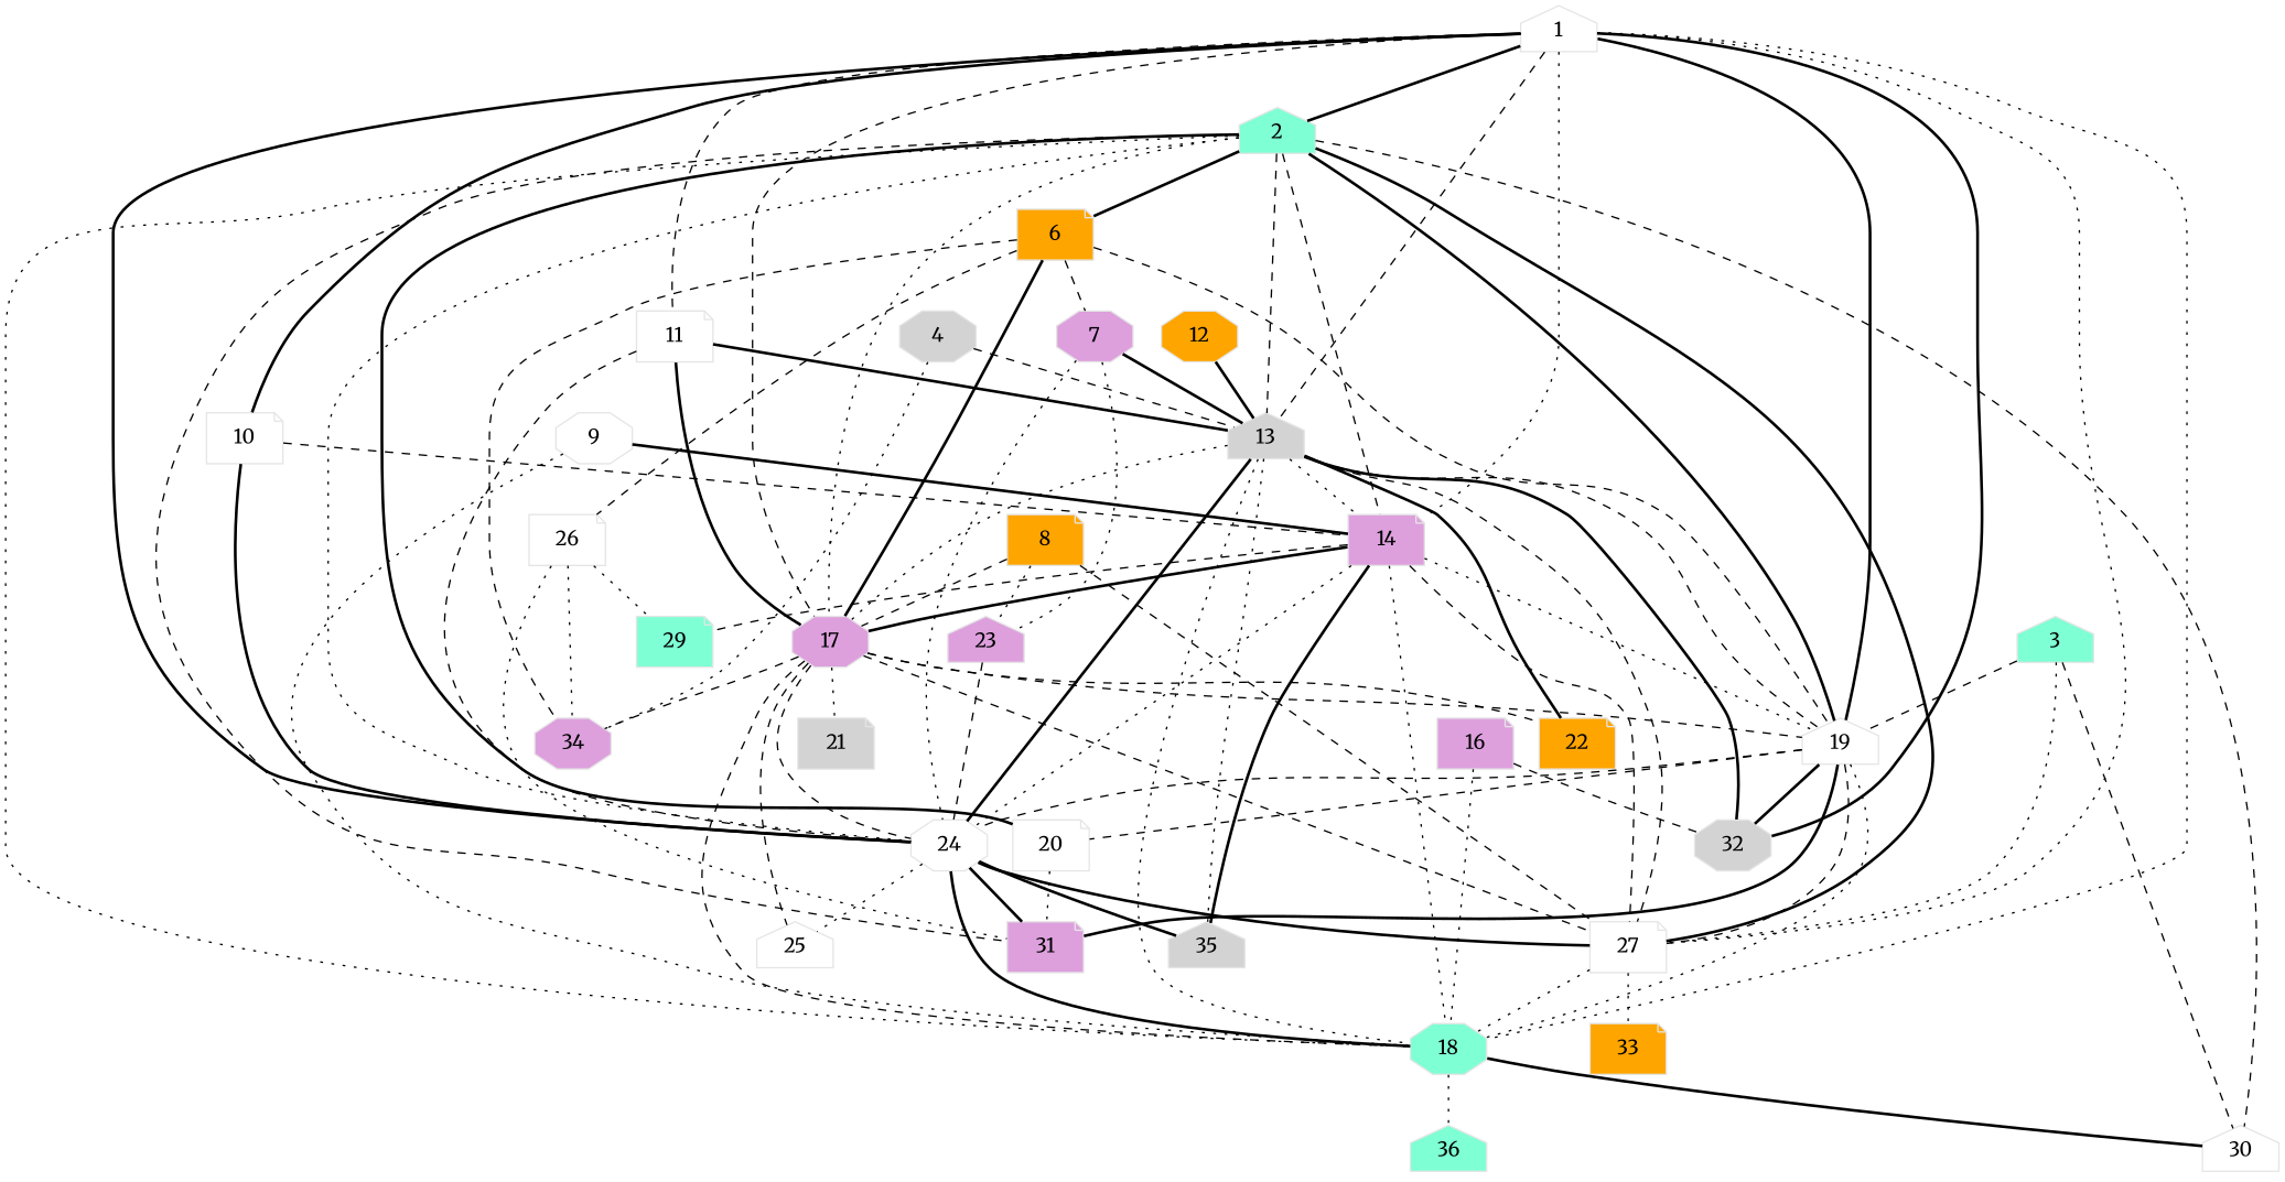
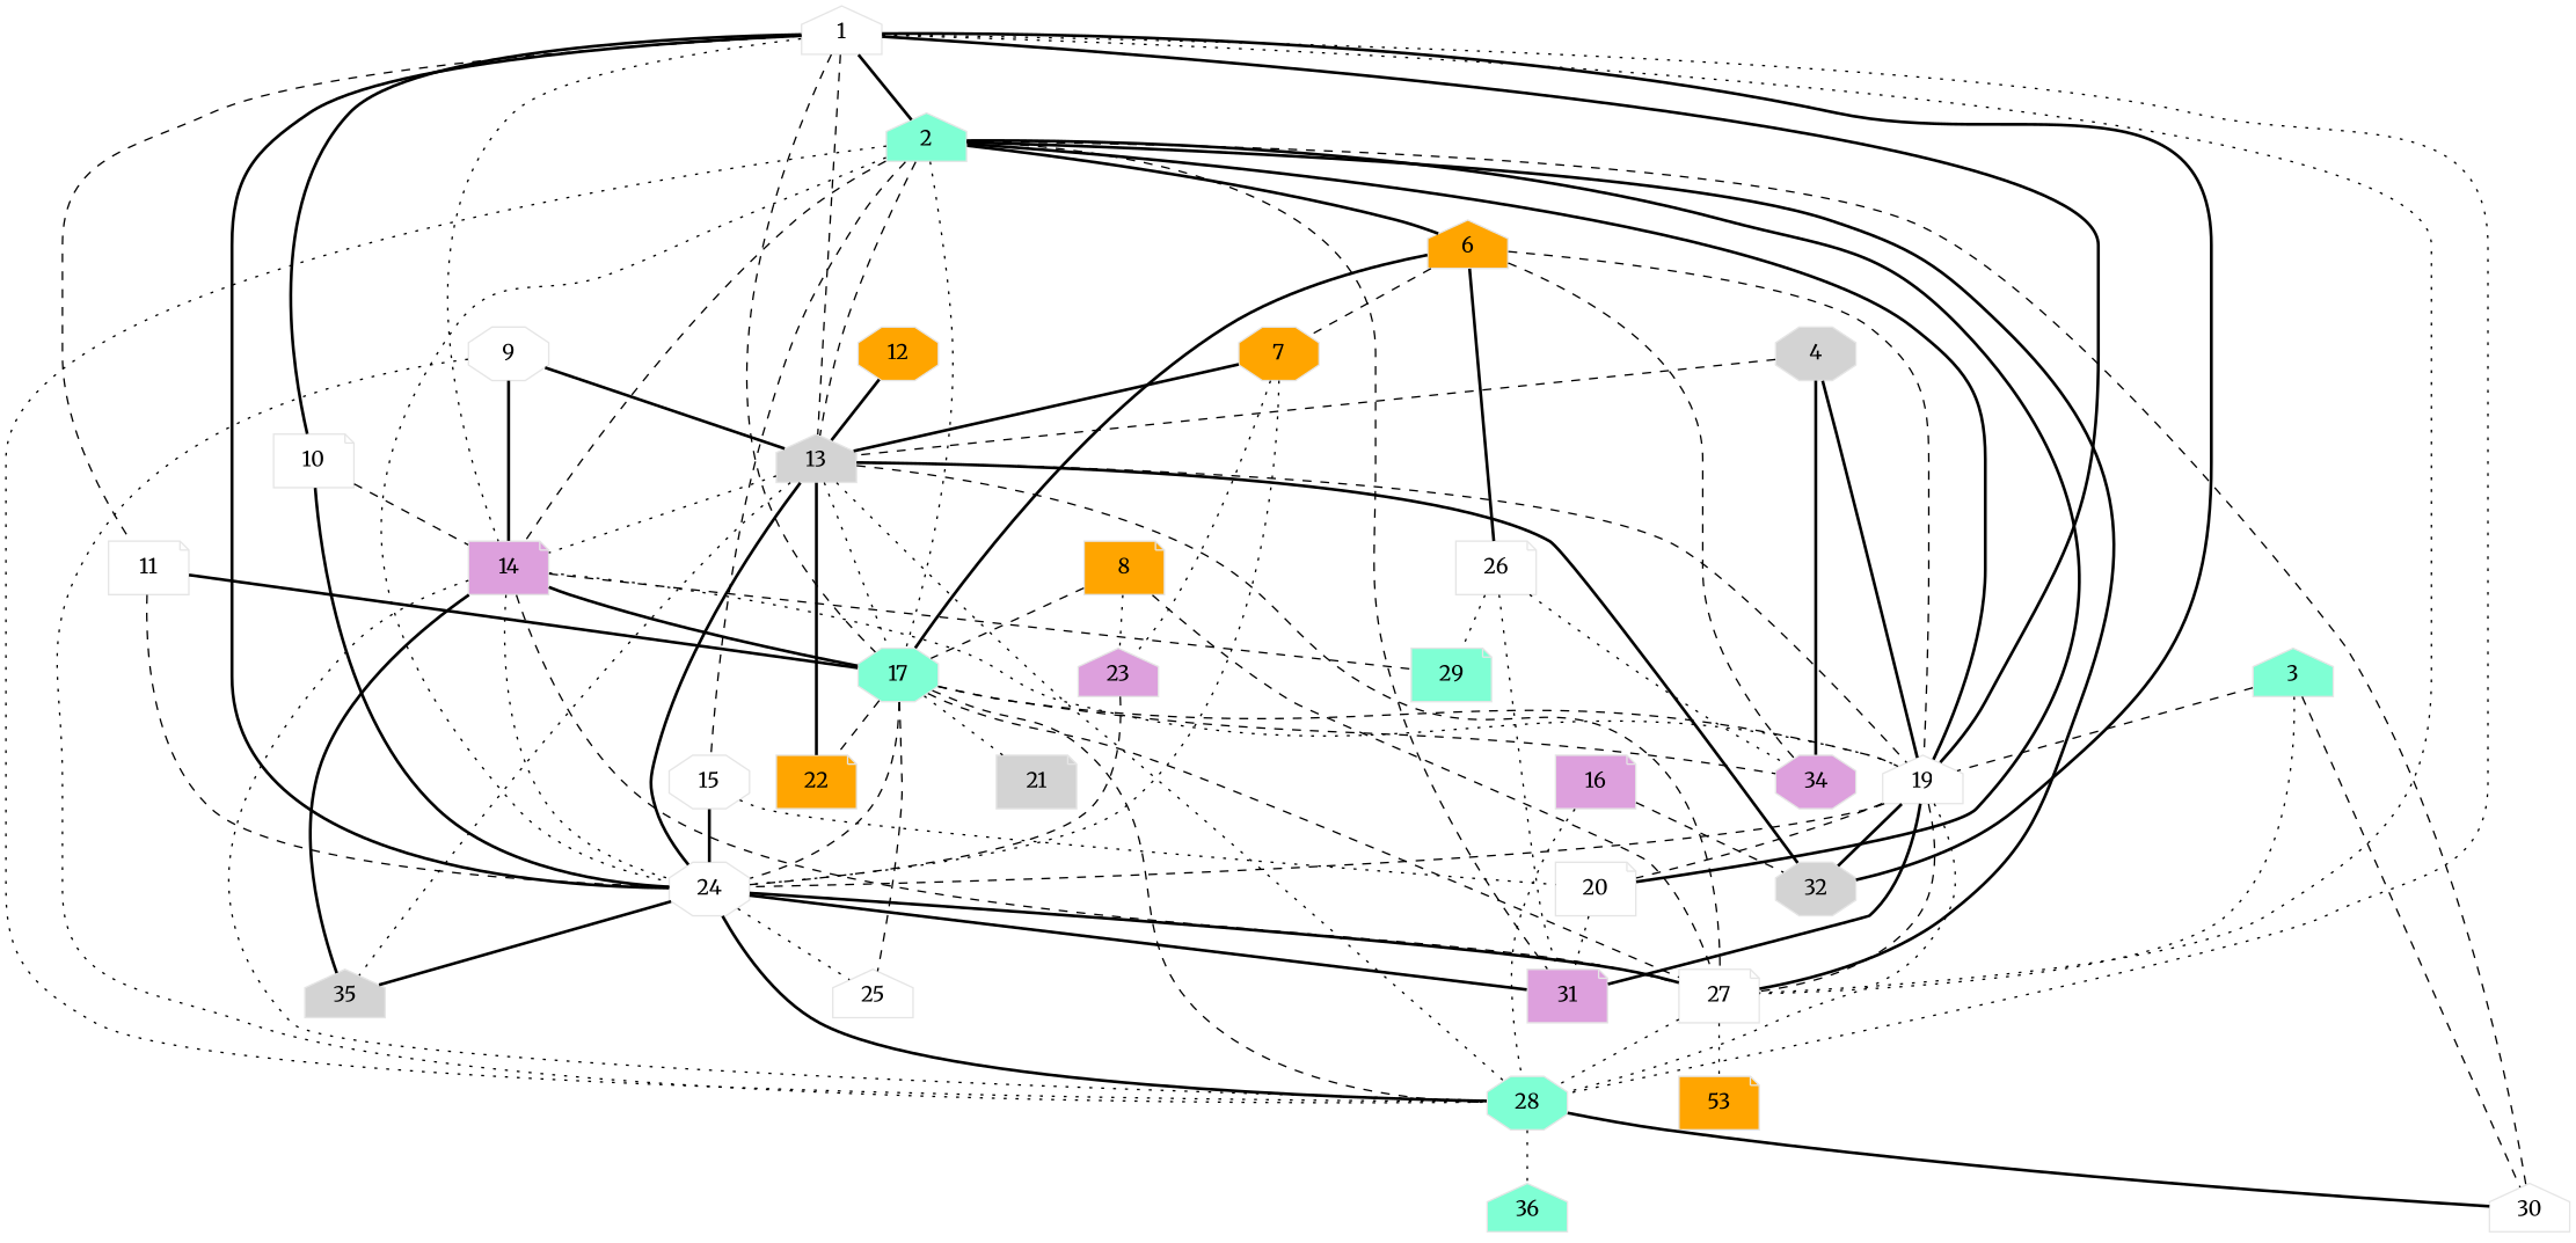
  graph {
    fontname=Merriweather
    node [color=gray90 fillcolor=white fontname=Merriweather shape=note style=filled]
    edge [fontname=Merriweather style=dashed weight=1.0]
    1 [shape=house]
    2 [fillcolor=aquamarine shape=house]
    10
    11
    13 [fillcolor=lightgrey shape=house]
    14 [fillcolor=plum]
-   17 [fillcolor=plum shape=octagon]
+   17 [fillcolor=aquamarine shape=octagon]
    19 [shape=house]
    24 [shape=octagon]
    27
-   28 [fillcolor=aquamarine shape=octagon label=18]
+   28 [fillcolor=aquamarine shape=octagon]
    32 [fillcolor=lightgrey shape=octagon]
-   6 [fillcolor=orange]
+   6 [fillcolor=orange shape=house]
+   15 [shape=octagon]
    20
    30 [shape=house]
    31 [fillcolor=plum]
    22 [fillcolor=orange]
    35 [fillcolor=lightgrey shape=house]
    29 [fillcolor=aquamarine]
    34 [fillcolor=plum shape=octagon]
    21 [fillcolor=lightgrey]
    25 [shape=house]
-   33 [fillcolor=orange]
+   33 [fillcolor=orange label=53]
    36 [fillcolor=aquamarine shape=house]
-   7 [fillcolor=plum shape=octagon]
+   7 [fillcolor=orange shape=octagon]
    26
    3 [fillcolor=aquamarine shape=house]
    4 [fillcolor=lightgrey shape=octagon]
    23 [fillcolor=plum shape=house]
    8 [fillcolor=orange]
    9 [shape=octagon]
    12 [fillcolor=orange shape=octagon]
    16 [fillcolor=plum]
    1 -- 2 [style=bold weight=2.0]
    1 -- 10 [style=bold]
    1 -- 11
    1 -- 13 [weight=3.0]
    1 -- 14 [style=dotted weight=3.0]
    1 -- 17 [weight=2.0]
    1 -- 19 [style=bold weight=3.0]
    1 -- 24 [style=bold weight=2.0]
    1 -- 27 [style=dotted weight=3.0]
    1 -- 28 [style=dotted weight=3.0]
    1 -- 32 [style=bold]
    2 -- 13
    2 -- 14 [weight=2.0]
    2 -- 17 [style=dotted weight=2.0]
    2 -- 19 [style=bold]
    2 -- 24 [style=dotted]
    2 -- 27 [style=bold]
    2 -- 28 [style=dotted]
    2 -- 6 [style=bold]
+   2 -- 15
    2 -- 20 [style=bold]
    2 -- 30
    2 -- 31
    10 -- 14
    10 -- 24 [style=bold]
-   11 -- 13 [style=bold]
+   9 -- 13 [style=bold]
    11 -- 17 [style=bold weight=2.0]
    11 -- 24
    13 -- 14 [style=dotted]
    13 -- 17 [style=dotted]
    13 -- 19
    13 -- 24 [style=bold weight=2.0]
    13 -- 27
    13 -- 28 [style=dotted]
    13 -- 32 [style=bold]
    13 -- 22 [style=bold]
    13 -- 35 [style=dotted]
    14 -- 17 [style=bold]
    14 -- 19 [style=dotted]
    14 -- 24 [style=dotted]
    14 -- 27
    14 -- 28 [style=dotted]
    14 -- 35 [style=bold]
    14 -- 29
    17 -- 19 [weight=3.0]
    17 -- 24 [weight=2.0]
    17 -- 27 [weight=3.0]
    17 -- 28
    17 -- 22
    17 -- 34
    17 -- 21 [style=dotted]
    17 -- 25
    19 -- 24 [weight=2.0]
    19 -- 27
    19 -- 28 [style=dotted weight=2.0]
    19 -- 32 [style=bold weight=2.0]
    19 -- 20
    19 -- 31 [style=bold weight=2.0]
    24 -- 27 [style=bold]
    24 -- 28 [style=bold]
    24 -- 31 [style=bold]
    24 -- 35 [style=bold]
    24 -- 25 [style=dotted]
    27 -- 28 [style=dotted]
    27 -- 33 [style=dotted]
    28 -- 30 [style=bold]
    28 -- 36 [style=dotted]
    6 -- 17 [style=bold]
    6 -- 19
    6 -- 34
    6 -- 7
-   6 -- 26
+   6 -- 26 [style=bold]
+   15 -- 24 [style=bold weight=2.0]
+   15 -- 20 [style=dotted]
    20 -- 31 [style=dotted]
    7 -- 13 [style=bold]
    7 -- 24 [style=dotted]
    7 -- 23 [style=dotted]
    26 -- 31 [style=dotted]
    26 -- 29 [style=dotted]
    26 -- 34 [style=dotted]
    3 -- 19
    3 -- 27 [style=dotted]
    3 -- 30
    4 -- 13
-   4 -- 34 [style=dotted]
+   4 -- 19 [style=bold]
+   4 -- 34 [style=bold]
    23 -- 24
    8 -- 17
    8 -- 27
    8 -- 23 [style=dotted]
    9 -- 14 [style=bold]
    9 -- 28 [style=dotted]
    12 -- 13 [style=bold]
    16 -- 28 [style=dotted]
    16 -- 32
  }
